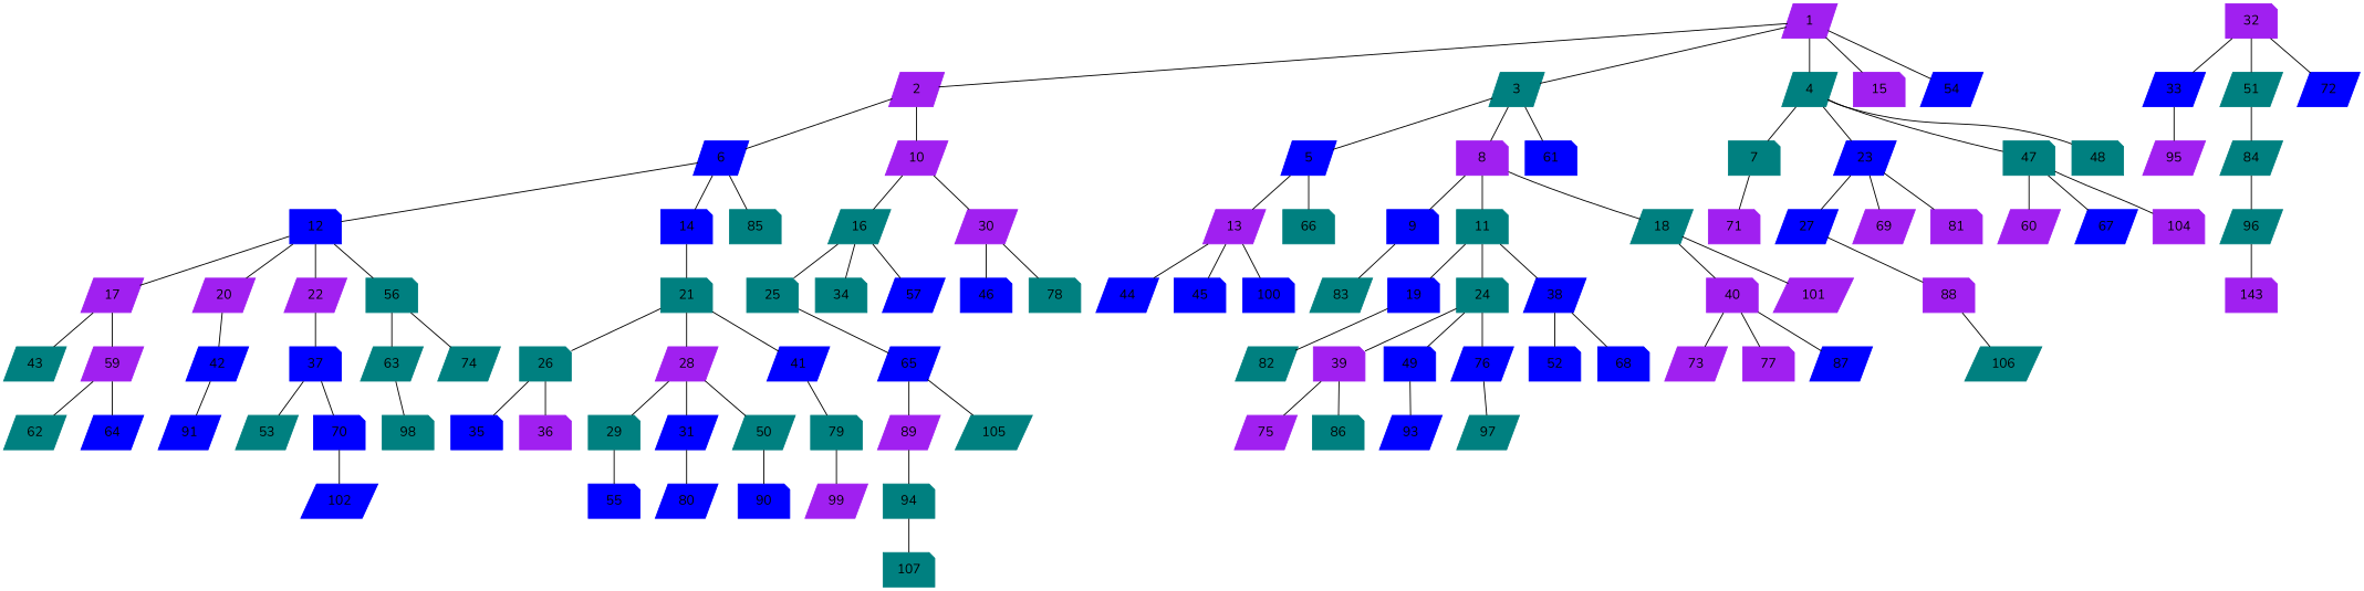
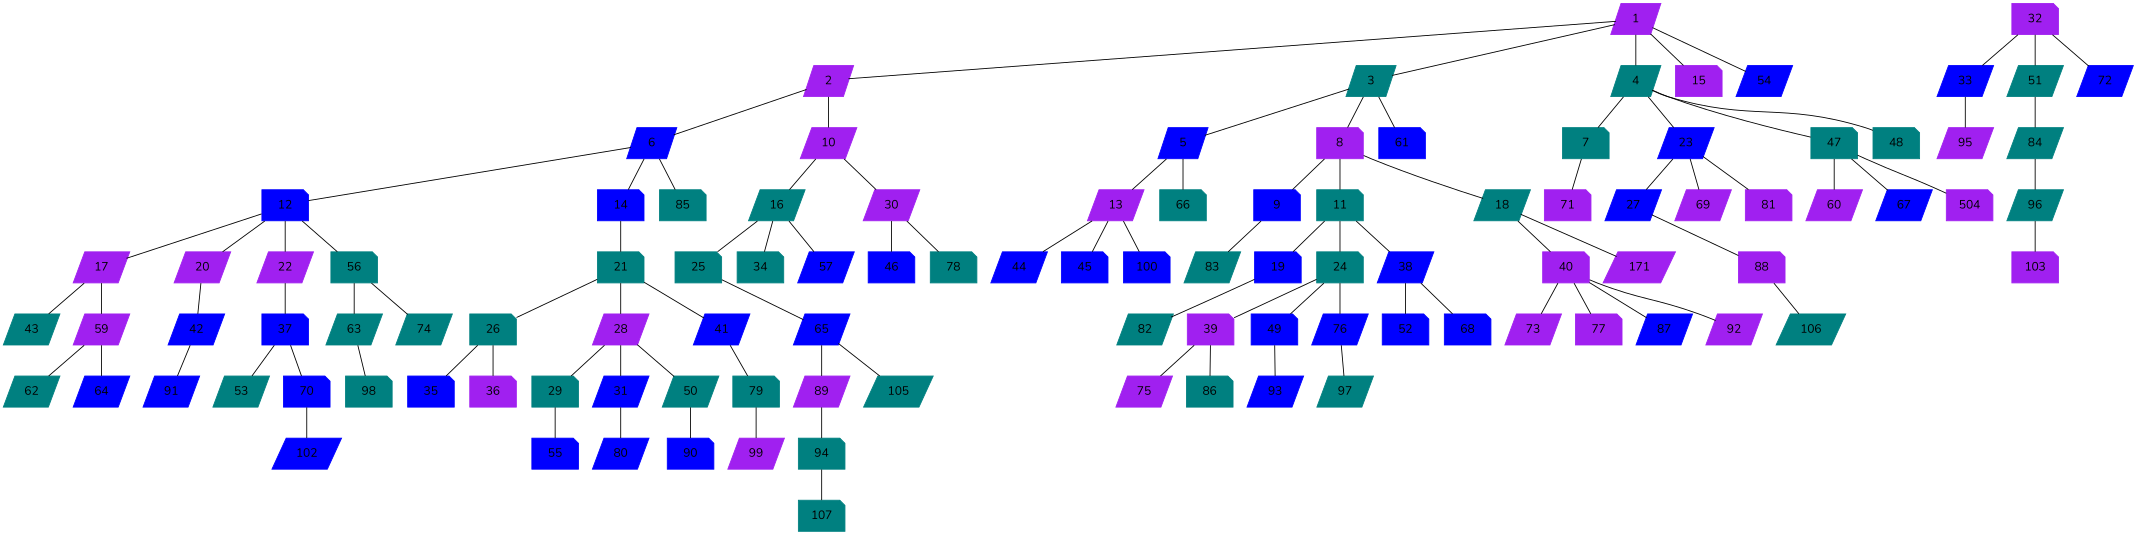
  graph {
    fontname=Nunito
    node [color=blue fontname=Nunito shape=parallelogram style=filled]
    edge [fontname=Nunito]
    1 [color=purple]
    2 [color=purple]
    3 [color=teal]
    4 [color=teal]
    15 [color=purple shape=note]
    54
    6
    10 [color=purple]
    5
    8 [color=purple shape=note]
    61 [shape=note]
    7 [color=teal shape=note]
    23
    47 [color=teal shape=note]
    48 [color=teal shape=note]
    12 [shape=note]
    14 [shape=note]
    85 [color=teal shape=note]
    16 [color=teal]
    30 [color=purple]
    13 [color=purple]
    66 [color=teal shape=note]
    9 [shape=note]
    11 [color=teal shape=note]
    18 [color=teal]
    71 [color=purple shape=note]
    27
    69 [color=purple]
    81 [color=purple shape=note]
    60 [color=purple]
    67
-   104 [color=purple shape=note]
+   104 [color=purple shape=note label=504]
    44
    45 [shape=note]
    100 [shape=note]
    17 [color=purple]
    20 [color=purple]
    22 [color=purple]
    56 [color=teal shape=note]
    21 [color=teal shape=note]
    83 [color=teal]
    19 [shape=note]
    24 [color=teal shape=note]
    38
    40 [color=purple shape=note]
-   101 [color=purple]
+   101 [color=purple label=171]
    25 [color=teal shape=note]
    34 [color=teal shape=note]
    57
    46 [shape=note]
    78 [color=teal shape=note]
    82 [color=teal]
    39 [color=purple shape=note]
    49 [shape=note]
    76
    52 [shape=note]
    68 [shape=note]
    43 [color=teal]
    59 [color=purple]
    42
    37 [shape=note]
    63 [color=teal]
    74 [color=teal]
    26 [color=teal shape=note]
    28 [color=purple]
    41
    65
    62 [color=teal]
    64
    73 [color=purple]
    77 [color=purple shape=note]
    87
+   92 [color=purple]
    32 [color=purple shape=note]
    33
    51 [color=teal]
    72
    91
    35 [shape=note]
    36 [color=purple shape=note]
    29 [color=teal shape=note]
    31
    50 [color=teal]
    79 [color=teal shape=note]
    53 [color=teal]
    70 [shape=note]
    88 [color=purple shape=note]
    75 [color=purple]
    86 [color=teal shape=note]
    93
    97 [color=teal]
    89 [color=purple]
    105 [color=teal]
    106 [color=teal]
    55 [shape=note]
    80
    90 [shape=note]
    95 [color=purple]
    84 [color=teal]
    102
    99 [color=purple]
    96 [color=teal]
    98 [color=teal shape=note]
    94 [color=teal shape=note]
-   103 [color=purple shape=note label=143]
+   103 [color=purple shape=note]
    107 [color=teal shape=note]
    1 -- 2
    1 -- 3
    1 -- 4
    1 -- 15
    1 -- 54
    2 -- 6
    2 -- 10
    3 -- 5
    3 -- 8
    3 -- 61
    4 -- 7
    4 -- 23
    4 -- 47
    4 -- 48
    6 -- 12
    6 -- 14
    6 -- 85
    10 -- 16
    10 -- 30
    5 -- 13
    5 -- 66
    8 -- 9
    8 -- 11
    8 -- 18
    7 -- 71
    23 -- 27
    23 -- 69
    23 -- 81
    47 -- 60
    47 -- 67
    47 -- 104
    12 -- 17
    12 -- 20
    12 -- 22
    12 -- 56
    14 -- 21
    16 -- 25
    16 -- 34
    16 -- 57
    30 -- 46
    30 -- 78
    13 -- 44
    13 -- 45
    13 -- 100
    9 -- 83
    11 -- 19
    11 -- 24
    11 -- 38
    18 -- 40
    18 -- 101
    27 -- 88
    17 -- 43
    17 -- 59
    20 -- 42
    22 -- 37
    56 -- 63
    56 -- 74
    21 -- 26
    21 -- 28
    21 -- 41
    19 -- 82
    24 -- 39
    24 -- 49
    24 -- 76
    38 -- 52
    38 -- 68
    40 -- 73
    40 -- 77
    40 -- 87
+   40 -- 92
    25 -- 65
    39 -- 75
    39 -- 86
    49 -- 93
    76 -- 97
    59 -- 62
    59 -- 64
    42 -- 91
    37 -- 53
    37 -- 70
    63 -- 98
    26 -- 35
    26 -- 36
    28 -- 29
    28 -- 31
    28 -- 50
    41 -- 79
    65 -- 89
    65 -- 105
    32 -- 33
    32 -- 51
    32 -- 72
    33 -- 95
    51 -- 84
    29 -- 55
    31 -- 80
    50 -- 90
    79 -- 99
    70 -- 102
    88 -- 106
    89 -- 94
    84 -- 96
    96 -- 103
    94 -- 107
  }
